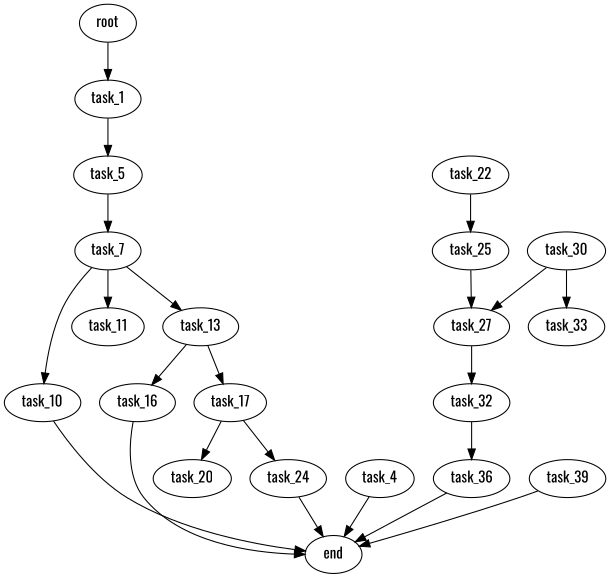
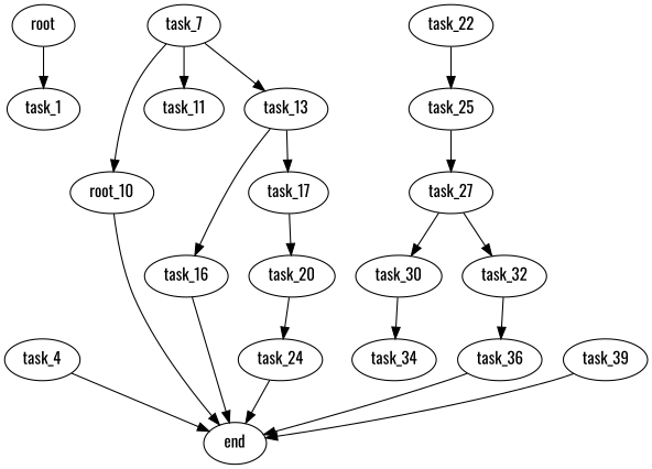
  digraph {
    fontname=Oswald
    node [fontname=Oswald]
    edge [fontname=Oswald]
    root
    task_1
-   task_5
    task_4
    end
    task_7
-   task_10
+   task_10 [label=root_10]
    task_11
    task_13
    task_16
    task_17
    task_20
    task_24
    task_22
    task_25
    task_27
    task_30
    task_32
-   task_34 [label=task_33]
+   task_34
    task_36
    task_39
    root -> task_1
-   task_1 -> task_5
-   task_5 -> task_7
    task_4 -> end
    task_7 -> task_10
    task_7 -> task_11
    task_7 -> task_13
    task_10 -> end
    task_13 -> task_16
    task_13 -> task_17
    task_16 -> end
    task_17 -> task_20
-   task_17 -> task_24
+   task_20 -> task_24
    task_24 -> end
    task_22 -> task_25
    task_25 -> task_27
-   task_30 -> task_27
+   task_27 -> task_30
    task_27 -> task_32
    task_30 -> task_34
    task_32 -> task_36
    task_36 -> end
    task_39 -> end
  }
